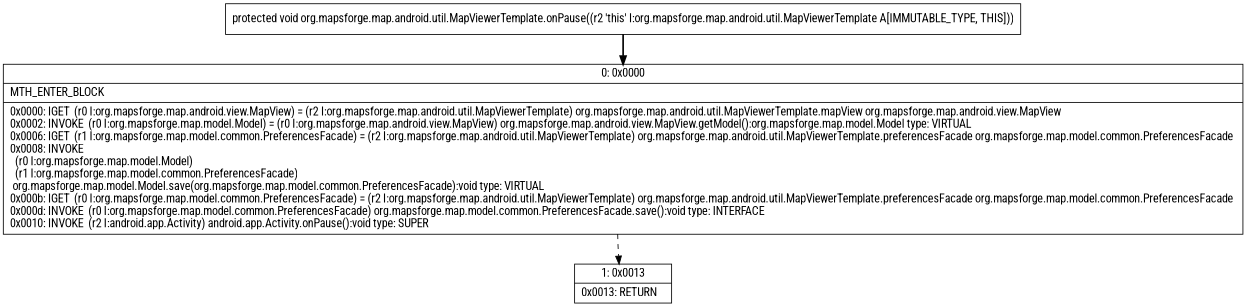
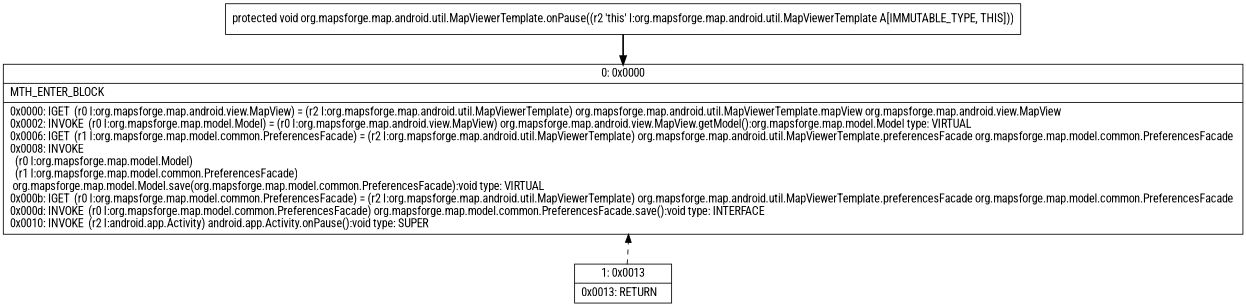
  digraph {
    fontname="Roboto Condensed"
    node [shape=record fontname="Roboto Condensed"]
    edge [fontname="Roboto Condensed"]
    n1 [label="{0\:\ 0x0000|MTH_ENTER_BLOCK\l|0x0000: IGET  (r0 I:org.mapsforge.map.android.view.MapView) = (r2 I:org.mapsforge.map.android.util.MapViewerTemplate) org.mapsforge.map.android.util.MapViewerTemplate.mapView org.mapsforge.map.android.view.MapView \l0x0002: INVOKE  (r0 I:org.mapsforge.map.model.Model) = (r0 I:org.mapsforge.map.android.view.MapView) org.mapsforge.map.android.view.MapView.getModel():org.mapsforge.map.model.Model type: VIRTUAL \l0x0006: IGET  (r1 I:org.mapsforge.map.model.common.PreferencesFacade) = (r2 I:org.mapsforge.map.android.util.MapViewerTemplate) org.mapsforge.map.android.util.MapViewerTemplate.preferencesFacade org.mapsforge.map.model.common.PreferencesFacade \l0x0008: INVOKE  \l  (r0 I:org.mapsforge.map.model.Model)\l  (r1 I:org.mapsforge.map.model.common.PreferencesFacade)\l org.mapsforge.map.model.Model.save(org.mapsforge.map.model.common.PreferencesFacade):void type: VIRTUAL \l0x000b: IGET  (r0 I:org.mapsforge.map.model.common.PreferencesFacade) = (r2 I:org.mapsforge.map.android.util.MapViewerTemplate) org.mapsforge.map.android.util.MapViewerTemplate.preferencesFacade org.mapsforge.map.model.common.PreferencesFacade \l0x000d: INVOKE  (r0 I:org.mapsforge.map.model.common.PreferencesFacade) org.mapsforge.map.model.common.PreferencesFacade.save():void type: INTERFACE \l0x0010: INVOKE  (r2 I:android.app.Activity) android.app.Activity.onPause():void type: SUPER \l}"]
    n2 [label="{1\:\ 0x0013|0x0013: RETURN   \l}"]
    n3 [label="{protected void org.mapsforge.map.android.util.MapViewerTemplate.onPause((r2 'this' I:org.mapsforge.map.android.util.MapViewerTemplate A[IMMUTABLE_TYPE, THIS])) }"]
-   n1 -> n2 [style=dashed]
+   n2 -> n1 [style=dashed]
    n3 -> n1 [style=bold]
  }
